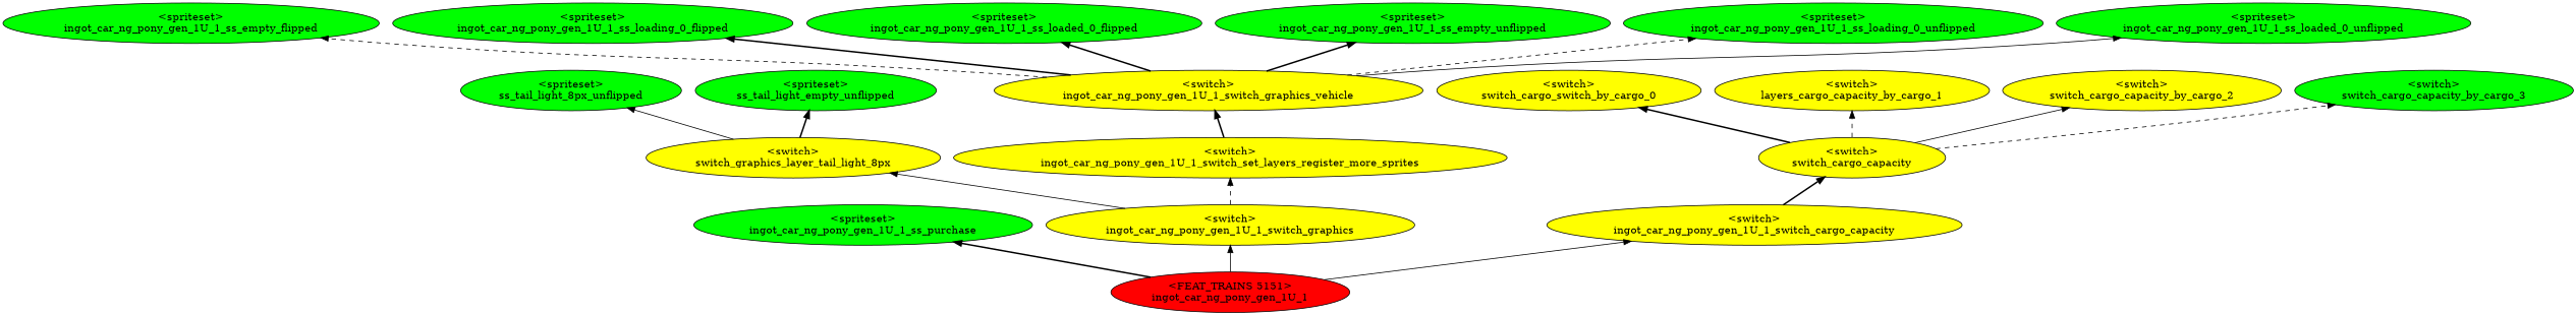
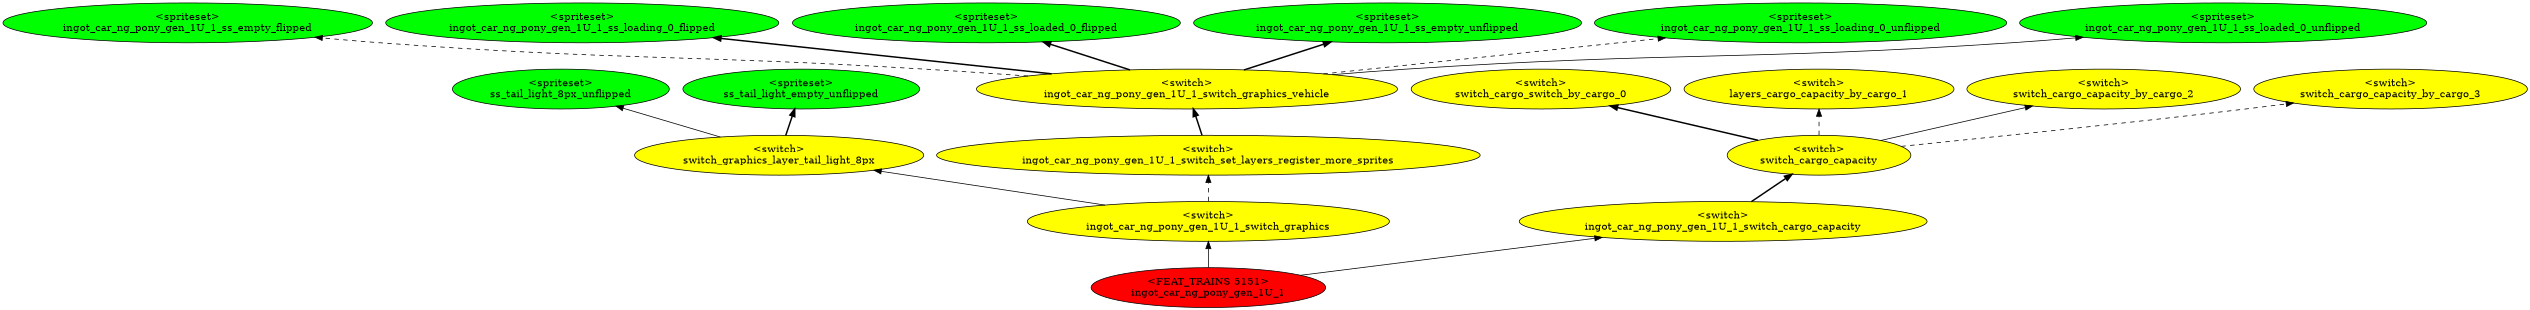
  digraph {
    rankdir=BT
    node [fillcolor=yellow style=filled]
    edge [style=bold]
    n1 [fillcolor=green label="<spriteset>\nss_tail_light_8px_unflipped"]
    n2 [fillcolor=green label="<spriteset>\nss_tail_light_empty_unflipped"]
    n3 [label="<switch>\nswitch_graphics_layer_tail_light_8px"]
    n4 [label="<switch>\nswitch_cargo_switch_by_cargo_0"]
    n5 [label="<switch>\nlayers_cargo_capacity_by_cargo_1"]
    n6 [label="<switch>\nswitch_cargo_capacity_by_cargo_2"]
-   n7 [fillcolor=green label="<switch>\nswitch_cargo_capacity_by_cargo_3"]
+   n7 [label="<switch>\nswitch_cargo_capacity_by_cargo_3"]
    n8 [label="<switch>\nswitch_cargo_capacity"]
    n9 [fillcolor=green label="<spriteset>\ningot_car_ng_pony_gen_1U_1_ss_empty_flipped"]
    n10 [fillcolor=green label="<spriteset>\ningot_car_ng_pony_gen_1U_1_ss_loading_0_flipped"]
    n11 [fillcolor=green label="<spriteset>\ningot_car_ng_pony_gen_1U_1_ss_loaded_0_flipped"]
    n12 [fillcolor=green label="<spriteset>\ningot_car_ng_pony_gen_1U_1_ss_empty_unflipped"]
    n13 [fillcolor=green label="<spriteset>\ningot_car_ng_pony_gen_1U_1_ss_loading_0_unflipped"]
    n14 [fillcolor=green label="<spriteset>\ningot_car_ng_pony_gen_1U_1_ss_loaded_0_unflipped"]
    n15 [label="<switch>\ningot_car_ng_pony_gen_1U_1_switch_graphics_vehicle"]
-   n16 [fillcolor=green label="<spriteset>\ningot_car_ng_pony_gen_1U_1_ss_purchase"]
    n17 [label="<switch>\ningot_car_ng_pony_gen_1U_1_switch_set_layers_register_more_sprites"]
    n18 [label="<switch>\ningot_car_ng_pony_gen_1U_1_switch_graphics"]
    n19 [label="<switch>\ningot_car_ng_pony_gen_1U_1_switch_cargo_capacity"]
    n20 [fillcolor=red label="<FEAT_TRAINS 5151>\ningot_car_ng_pony_gen_1U_1"]
    n3 -> n1 [style=solid]
    n3 -> n2
    n8 -> n4
    n8 -> n5 [style=dashed]
    n8 -> n6 [style=solid]
    n8 -> n7 [style=dashed]
    n15 -> n9 [style=dashed]
    n15 -> n10
    n15 -> n11
    n15 -> n12
    n15 -> n13 [style=dashed]
    n15 -> n14 [style=solid]
    n17 -> n15
    n18 -> n3 [style=solid]
    n18 -> n17 [style=dashed]
    n19 -> n8
-   n20 -> n16
    n20 -> n18 [style=solid]
    n20 -> n19 [style=solid]
  }
